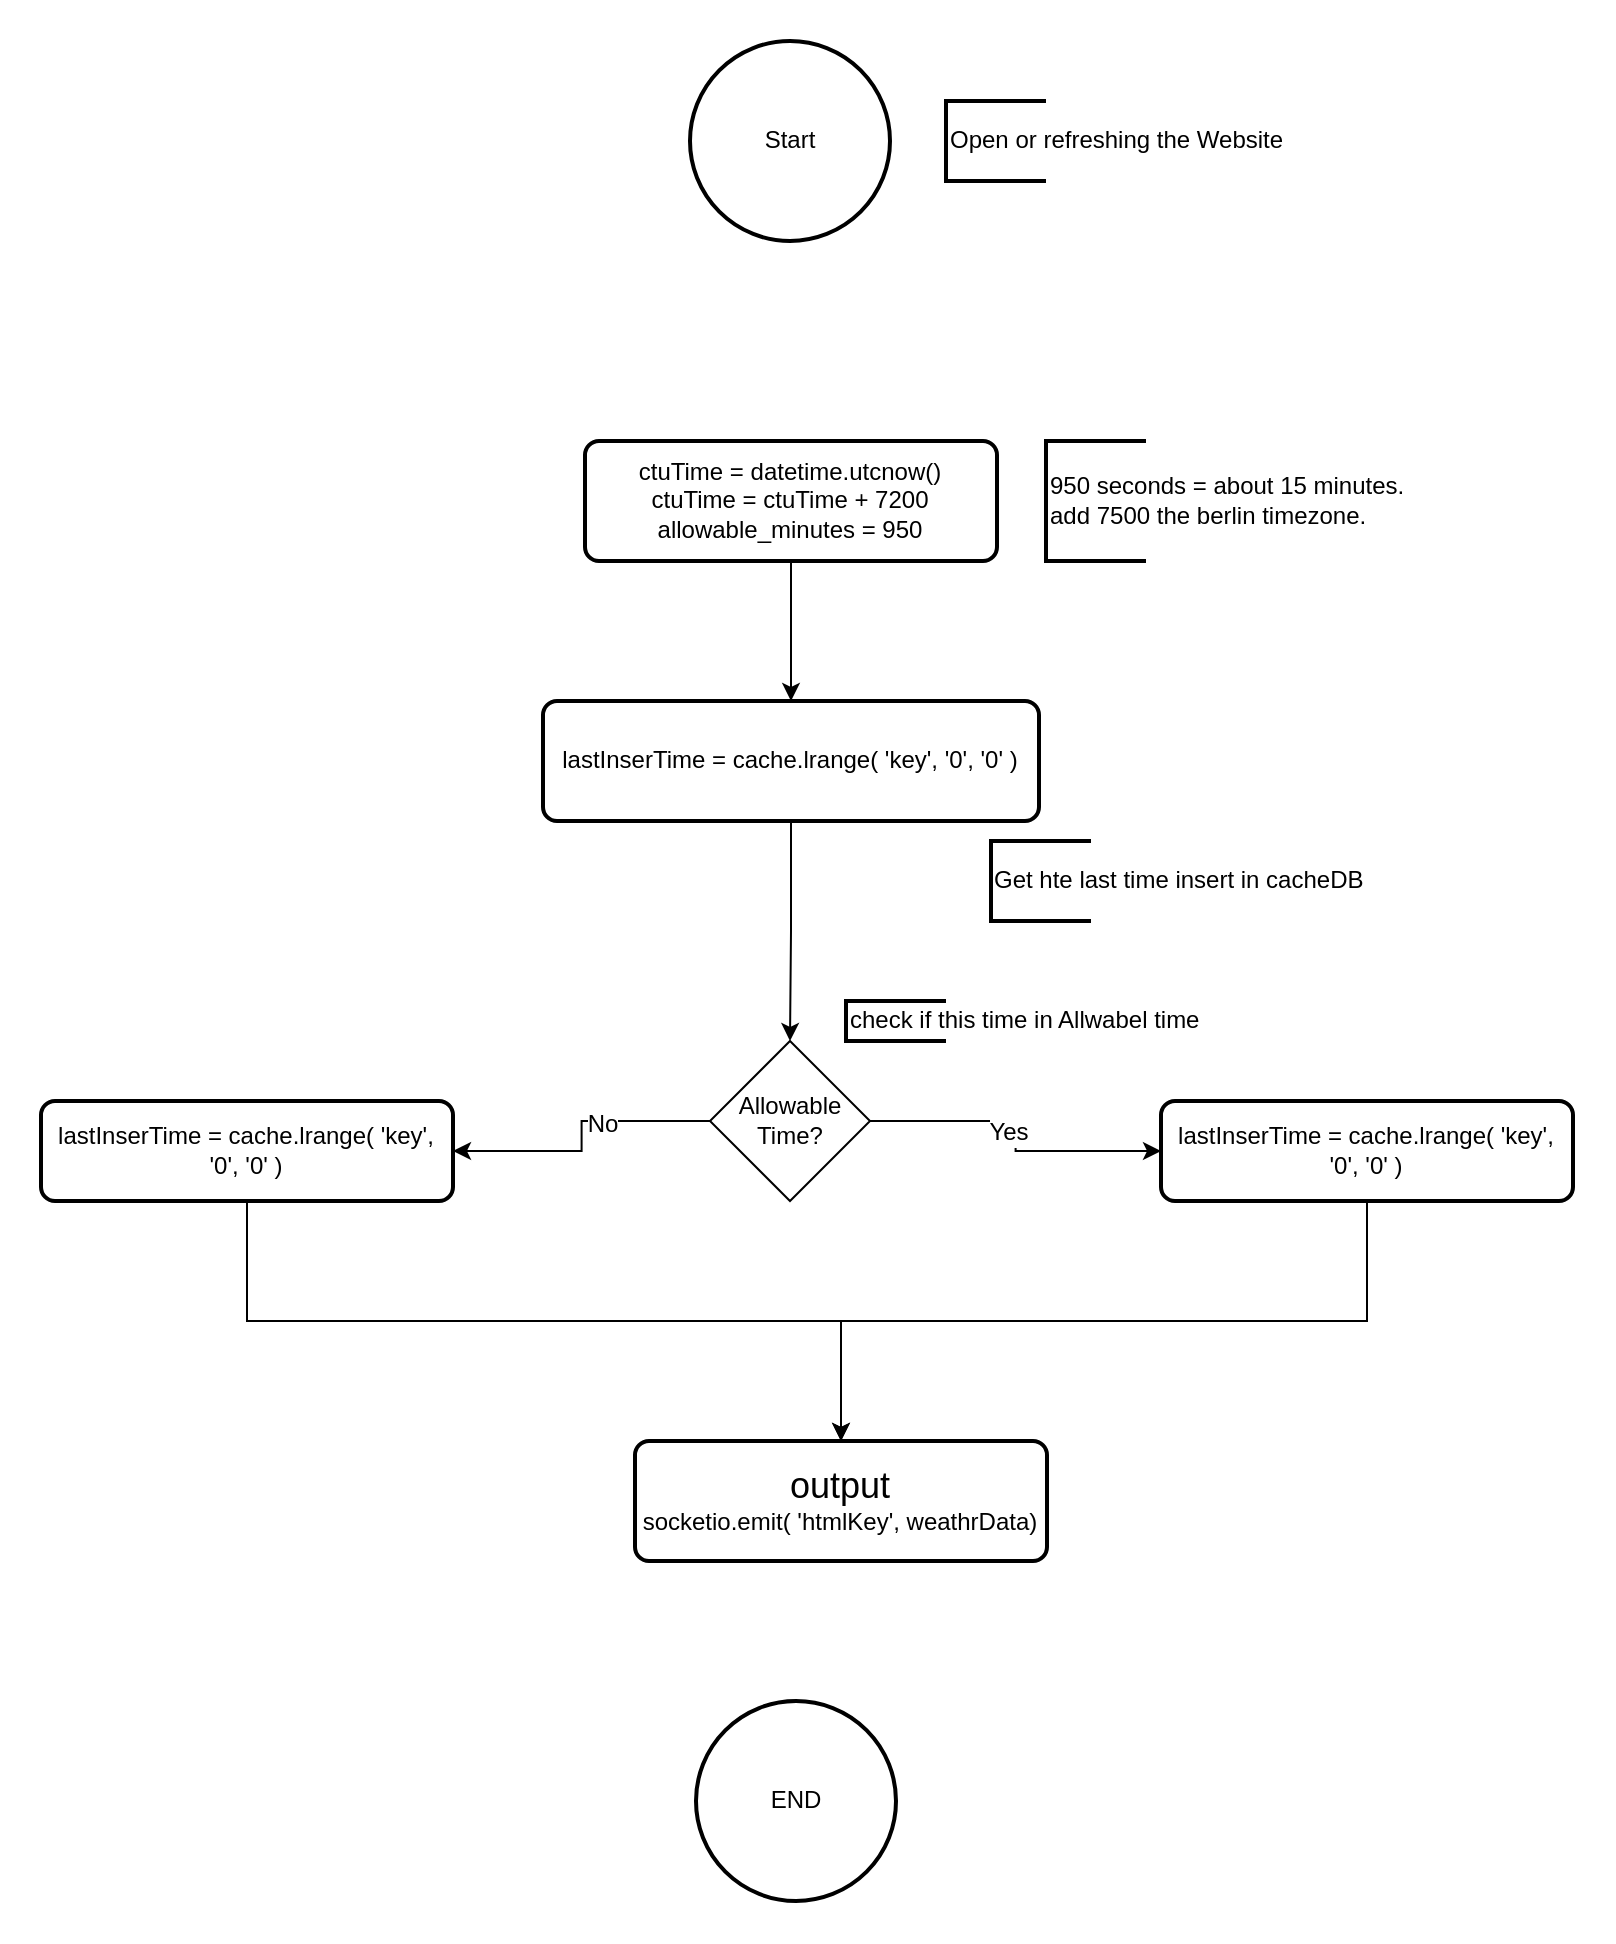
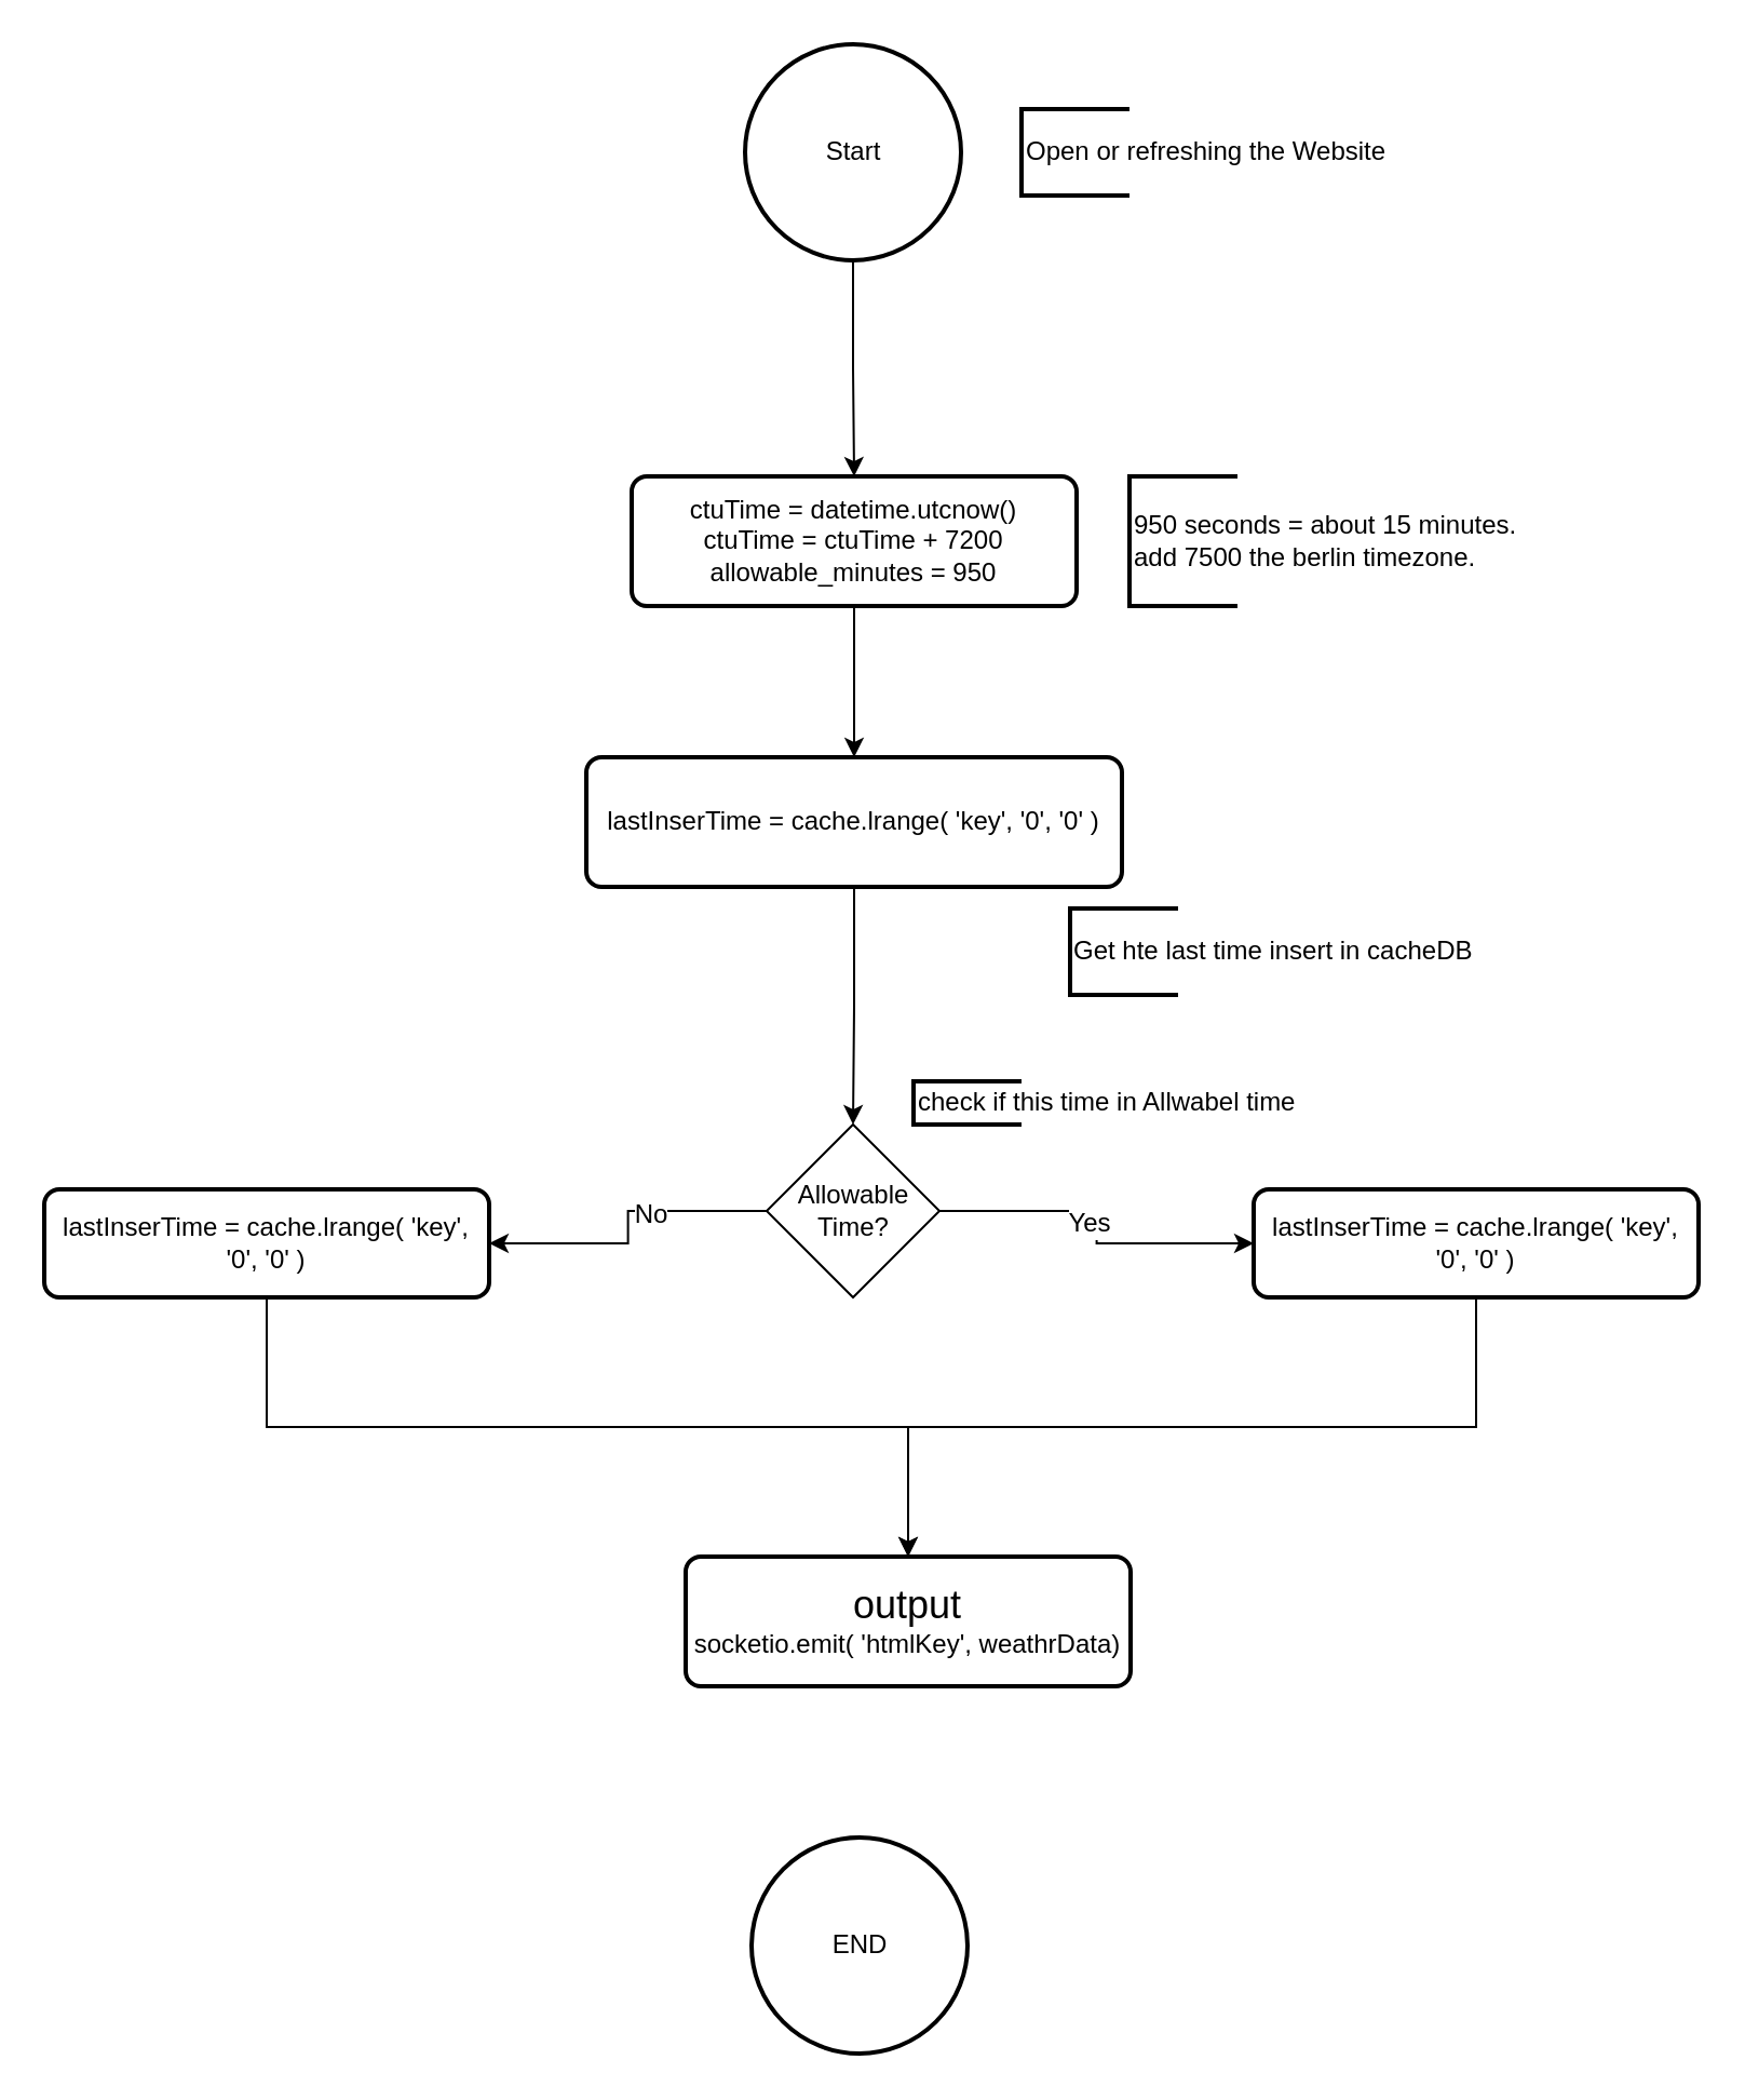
  <mxCell id="0" />
  <mxCell id="1" parent="0" />
+ <mxCell id="2" style="edgeStyle=orthogonalEdgeStyle;rounded=0;orthogonalLoop=1;jettySize=auto;html=1;exitX=0.5;exitY=1;exitDx=0;exitDy=0;exitPerimeter=0;entryX=0.5;entryY=0;entryDx=0;entryDy=0;" edge="1" parent="1" source="3" target="6"><mxGeometry relative="1" as="geometry" /></mxCell>
  <mxCell id="3" value="Start" style="strokeWidth=2;html=1;shape=mxgraph.flowchart.start_2;whiteSpace=wrap;" vertex="1" parent="1"><mxGeometry x="344.5" y="20" width="100" height="100" as="geometry" /></mxCell>
  <mxCell id="4" value="END" style="strokeWidth=2;html=1;shape=mxgraph.flowchart.start_2;whiteSpace=wrap;" vertex="1" parent="1"><mxGeometry x="347.5" y="850" width="100" height="100" as="geometry" /></mxCell>
  <mxCell id="5" style="edgeStyle=orthogonalEdgeStyle;rounded=0;orthogonalLoop=1;jettySize=auto;html=1;exitX=0.5;exitY=1;exitDx=0;exitDy=0;entryX=0.5;entryY=0;entryDx=0;entryDy=0;" edge="1" parent="1" source="6" target="8"><mxGeometry relative="1" as="geometry" /></mxCell>
  <mxCell id="6" value="&lt;div&gt;ctuTime = datetime.utcnow()&lt;/div&gt;&lt;div&gt;ctuTime = ctuTime + 7200&lt;/div&gt;&lt;div&gt;allowable_minutes = 950&lt;/div&gt;" style="rounded=1;whiteSpace=wrap;html=1;absoluteArcSize=1;arcSize=14;strokeWidth=2;" vertex="1" parent="1"><mxGeometry x="292" y="220" width="206" height="60" as="geometry" /></mxCell>
  <mxCell id="7" style="edgeStyle=orthogonalEdgeStyle;rounded=0;orthogonalLoop=1;jettySize=auto;html=1;exitX=0.5;exitY=1;exitDx=0;exitDy=0;entryX=0.5;entryY=0;entryDx=0;entryDy=0;" edge="1" parent="1" source="8" target="16"><mxGeometry relative="1" as="geometry" /></mxCell>
  <mxCell id="8" value="lastInserTime = cache.lrange( 'key', '0', '0' )" style="rounded=1;whiteSpace=wrap;html=1;absoluteArcSize=1;arcSize=14;strokeWidth=2;" vertex="1" parent="1"><mxGeometry x="271" y="350" width="248" height="60" as="geometry" /></mxCell>
  <mxCell id="9" value="Open or refreshing the Website" style="strokeWidth=2;html=1;shape=mxgraph.flowchart.annotation_1;align=left;pointerEvents=1;" vertex="1" parent="1"><mxGeometry x="472.5" y="50" width="50" height="40" as="geometry" /></mxCell>
  <mxCell id="10" value="&lt;div&gt;950 seconds = about 15 minutes.&lt;/div&gt;&lt;div&gt;add 7500 the berlin timezone.&lt;/div&gt;" style="strokeWidth=2;html=1;shape=mxgraph.flowchart.annotation_1;align=left;pointerEvents=1;" vertex="1" parent="1"><mxGeometry x="522.5" y="220" width="50" height="60" as="geometry" /></mxCell>
  <mxCell id="11" value="Get hte last time insert in cacheDB" style="strokeWidth=2;html=1;shape=mxgraph.flowchart.annotation_1;align=left;pointerEvents=1;" vertex="1" parent="1"><mxGeometry x="495" y="420" width="50" height="40" as="geometry" /></mxCell>
  <mxCell id="12" style="edgeStyle=orthogonalEdgeStyle;rounded=0;orthogonalLoop=1;jettySize=auto;html=1;exitX=1;exitY=0.5;exitDx=0;exitDy=0;entryX=0;entryY=0.5;entryDx=0;entryDy=0;" edge="1" parent="1" source="16" target="19"><mxGeometry relative="1" as="geometry" /></mxCell>
  <mxCell id="13" value="Yes" style="text;html=1;resizable=0;points=[];align=center;verticalAlign=middle;labelBackgroundColor=#ffffff;" vertex="1" connectable="0" parent="12"><mxGeometry x="-0.212" y="-3" relative="1" as="geometry"><mxPoint x="6" y="2" as="offset" /></mxGeometry></mxCell>
  <mxCell id="14" style="edgeStyle=orthogonalEdgeStyle;rounded=0;orthogonalLoop=1;jettySize=auto;html=1;exitX=0;exitY=0.5;exitDx=0;exitDy=0;entryX=1;entryY=0.5;entryDx=0;entryDy=0;" edge="1" parent="1" source="16" target="21"><mxGeometry relative="1" as="geometry" /></mxCell>
  <mxCell id="15" value="No" style="text;html=1;resizable=0;points=[];align=center;verticalAlign=middle;labelBackgroundColor=#ffffff;" vertex="1" connectable="0" parent="14"><mxGeometry x="-0.246" y="1" relative="1" as="geometry"><mxPoint as="offset" /></mxGeometry></mxCell>
  <mxCell id="16" value="Allowable Time?" style="rhombus;whiteSpace=wrap;html=1;" vertex="1" parent="1"><mxGeometry x="354.5" y="520" width="80" height="80" as="geometry" /></mxCell>
  <mxCell id="17" value="check if this time in Allwabel time" style="strokeWidth=2;html=1;shape=mxgraph.flowchart.annotation_1;align=left;pointerEvents=1;" vertex="1" parent="1"><mxGeometry x="422.5" y="500" width="50" height="20" as="geometry" /></mxCell>
  <mxCell id="18" style="edgeStyle=orthogonalEdgeStyle;rounded=0;orthogonalLoop=1;jettySize=auto;html=1;exitX=0.5;exitY=1;exitDx=0;exitDy=0;entryX=0.5;entryY=0;entryDx=0;entryDy=0;" edge="1" parent="1" source="19" target="22"><mxGeometry relative="1" as="geometry" /></mxCell>
  <mxCell id="19" value="lastInserTime = cache.lrange( 'key', '0', '0' )" style="rounded=1;whiteSpace=wrap;html=1;absoluteArcSize=1;arcSize=14;strokeWidth=2;" vertex="1" parent="1"><mxGeometry x="580" y="550" width="206" height="50" as="geometry" /></mxCell>
  <mxCell id="20" style="edgeStyle=orthogonalEdgeStyle;rounded=0;orthogonalLoop=1;jettySize=auto;html=1;exitX=0.5;exitY=1;exitDx=0;exitDy=0;entryX=0.5;entryY=0;entryDx=0;entryDy=0;" edge="1" parent="1" source="21" target="22"><mxGeometry relative="1" as="geometry"><mxPoint x="240" y="700" as="targetPoint" /></mxGeometry></mxCell>
  <mxCell id="21" value="lastInserTime = cache.lrange( 'key', '0', '0' )" style="rounded=1;whiteSpace=wrap;html=1;absoluteArcSize=1;arcSize=14;strokeWidth=2;" vertex="1" parent="1"><mxGeometry x="20" y="550" width="206" height="50" as="geometry" /></mxCell>
  <mxCell id="22" value="&lt;font style=&quot;font-size: 18px&quot;&gt;output&lt;/font&gt;&lt;br&gt;socketio.emit( 'htmlKey', weathrData)" style="rounded=1;whiteSpace=wrap;html=1;absoluteArcSize=1;arcSize=14;strokeWidth=2;" vertex="1" parent="1"><mxGeometry x="317" y="720" width="206" height="60" as="geometry" /></mxCell>
